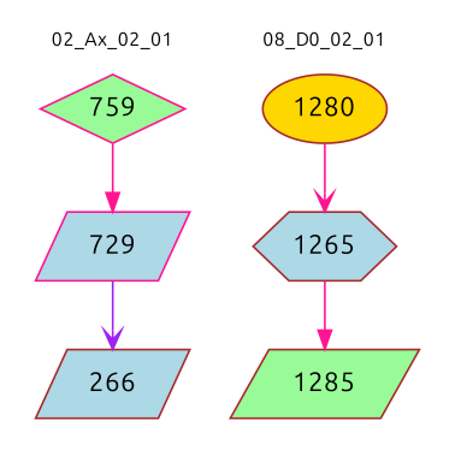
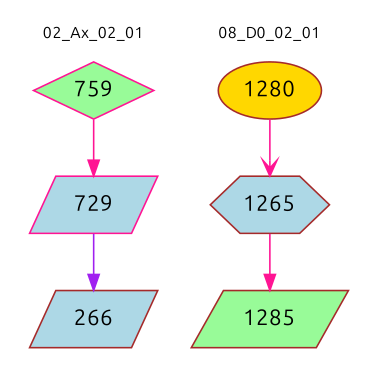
  digraph {
    fontname=Ubuntu
    node [color=brown fillcolor=lightblue fontname=Ubuntu shape=parallelogram style=filled]
    edge [arrowhead=normal color=deeppink fontname=Ubuntu]
    n1 [color=deeppink fillcolor=palegreen label=759 shape=diamond]
    n2 [color=deeppink label=729]
    n3 [label=266]
    n4 [fillcolor=gold label=1280 shape=ellipse]
    n5 [label=1265 shape=hexagon]
    n6 [fillcolor=palegreen label=1285]
    subgraph cluster_1 {
      color=white
      fontsize=10
      label="02_Ax_02_01"
      n1
      n2
      n3
    }
    subgraph cluster_2 {
      color=white
      fontsize=10
      label="08_D0_02_01"
      n4
      n5
      n6
    }
    n1 -> n2
-   n2 -> n3 [arrowhead=vee color=purple]
+   n2 -> n3 [color=purple]
    n4 -> n5 [arrowhead=vee]
    n5 -> n6
  }
